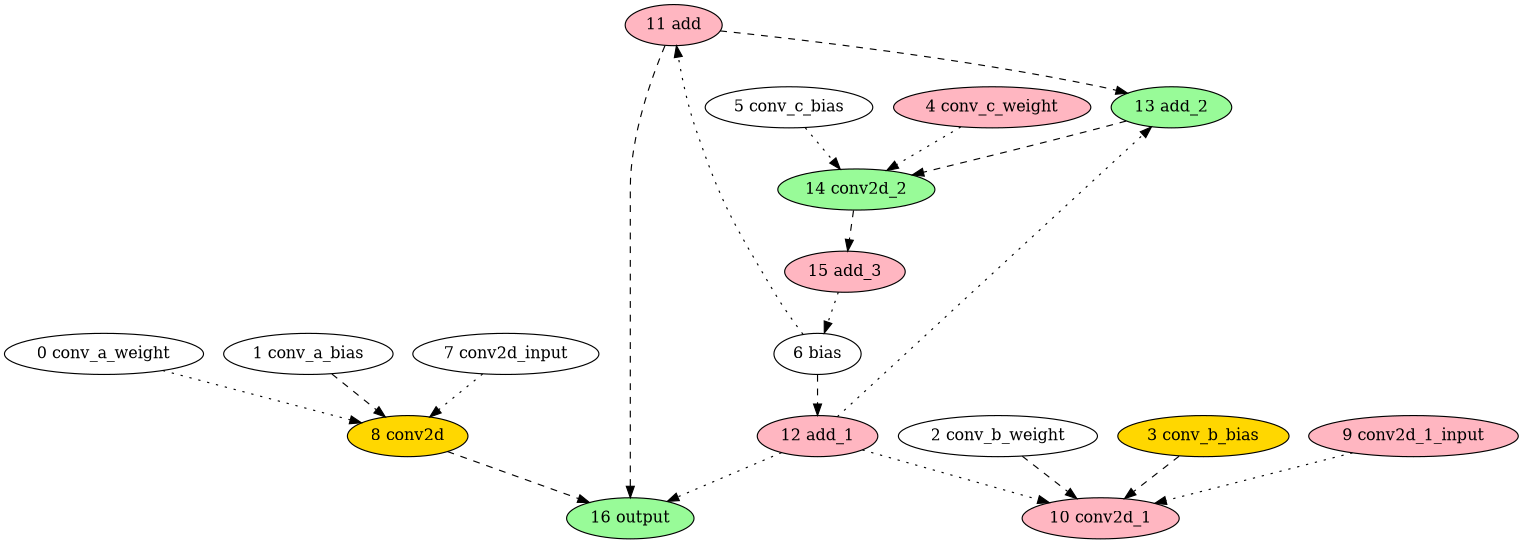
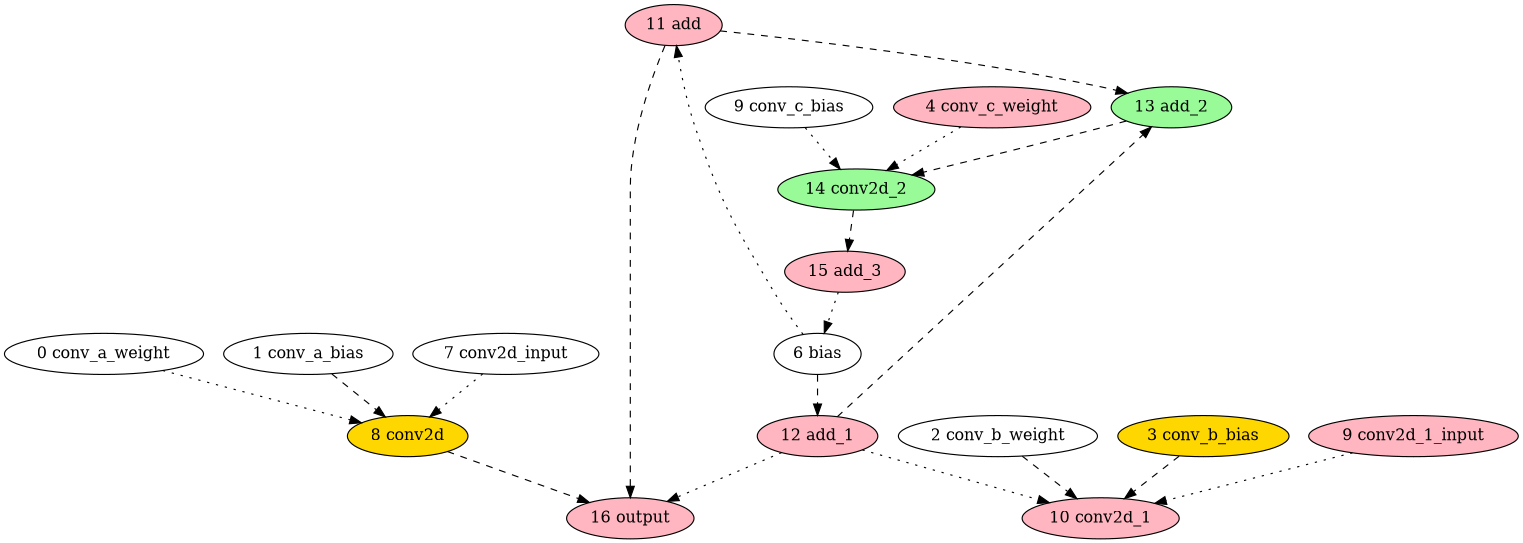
  strict digraph {
    node [fillcolor=white style=filled type=get_attr]
    edge [style=dotted]
    "8 conv2d" [fillcolor=gold type=conv2d]
    "0 conv_a_weight"
-   "16 output" [fillcolor=palegreen type=output]
+   "16 output" [fillcolor=lightpink type=output]
    "1 conv_a_bias"
    "10 conv2d_1" [fillcolor=lightpink type=conv2d]
    "2 conv_b_weight"
    "3 conv_b_bias" [fillcolor=gold]
    "4 conv_c_weight" [fillcolor=lightpink]
    "14 conv2d_2" [fillcolor=palegreen type=conv2d]
    "15 add_3" [fillcolor=lightpink type=add]
-   "5 conv_c_bias"
+   "5 conv_c_bias" [label="9 conv_c_bias"]
    "11 add" [fillcolor=lightpink type=add]
    "6 bias"
    "12 add_1" [fillcolor=lightpink type=add]
    "13 add_2" [fillcolor=palegreen type=add]
    "7 conv2d_input" [type=input]
    "9 conv2d_1_input" [fillcolor=lightpink type=input]
    "8 conv2d" -> "16 output" [style=dashed]
    "0 conv_a_weight" -> "8 conv2d"
    "1 conv_a_bias" -> "8 conv2d" [style=dashed]
    "2 conv_b_weight" -> "10 conv2d_1" [style=dashed]
    "3 conv_b_bias" -> "10 conv2d_1" [style=dashed]
    "4 conv_c_weight" -> "14 conv2d_2"
    "14 conv2d_2" -> "15 add_3" [style=dashed]
    "15 add_3" -> "6 bias"
    "5 conv_c_bias" -> "14 conv2d_2"
    "11 add" -> "16 output" [style=dashed]
    "11 add" -> "13 add_2" [style=dashed]
    "6 bias" -> "11 add"
    "6 bias" -> "12 add_1" [style=dashed]
    "12 add_1" -> "16 output"
    "12 add_1" -> "10 conv2d_1"
-   "12 add_1" -> "13 add_2"
+   "12 add_1" -> "13 add_2" [style=dashed]
    "13 add_2" -> "14 conv2d_2" [style=dashed]
    "7 conv2d_input" -> "8 conv2d"
    "9 conv2d_1_input" -> "10 conv2d_1"
  }
